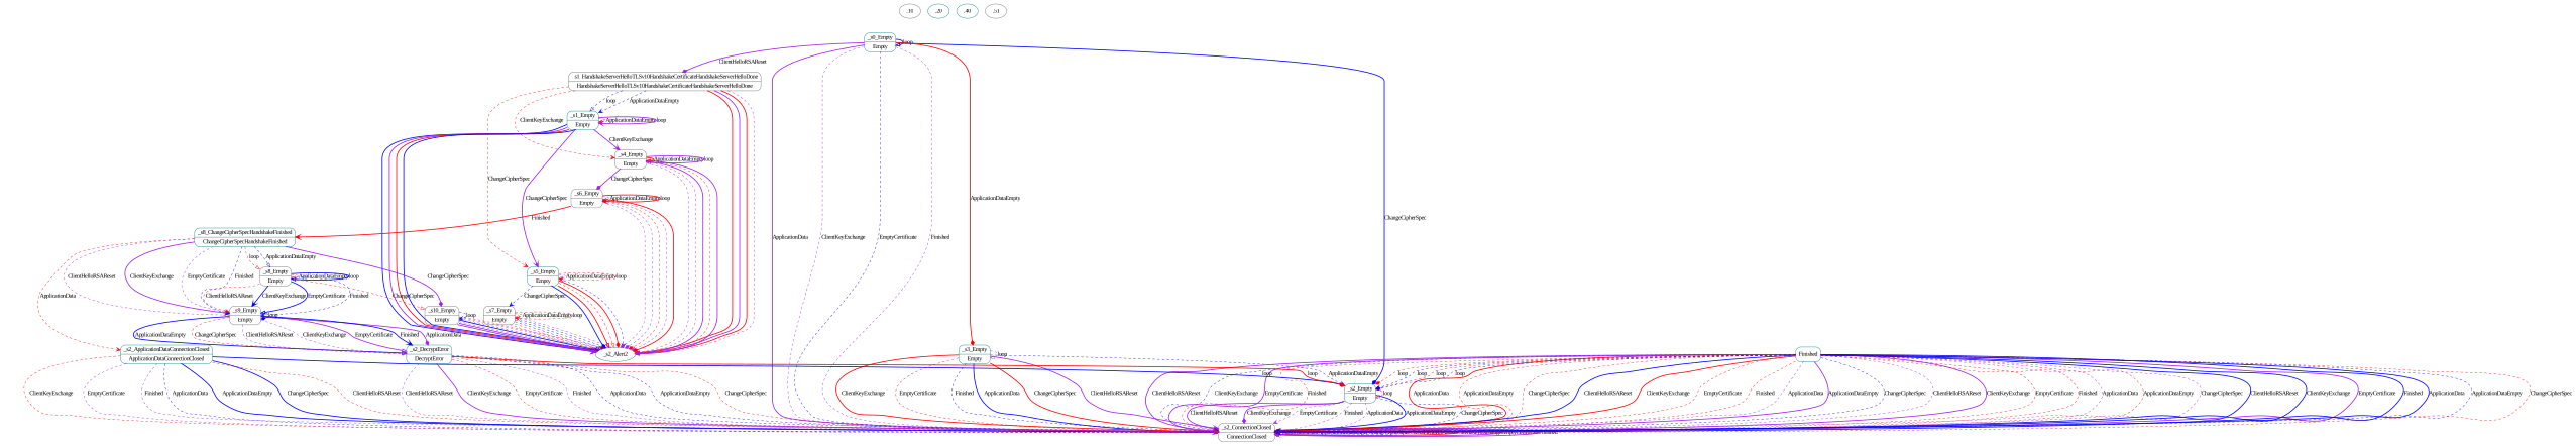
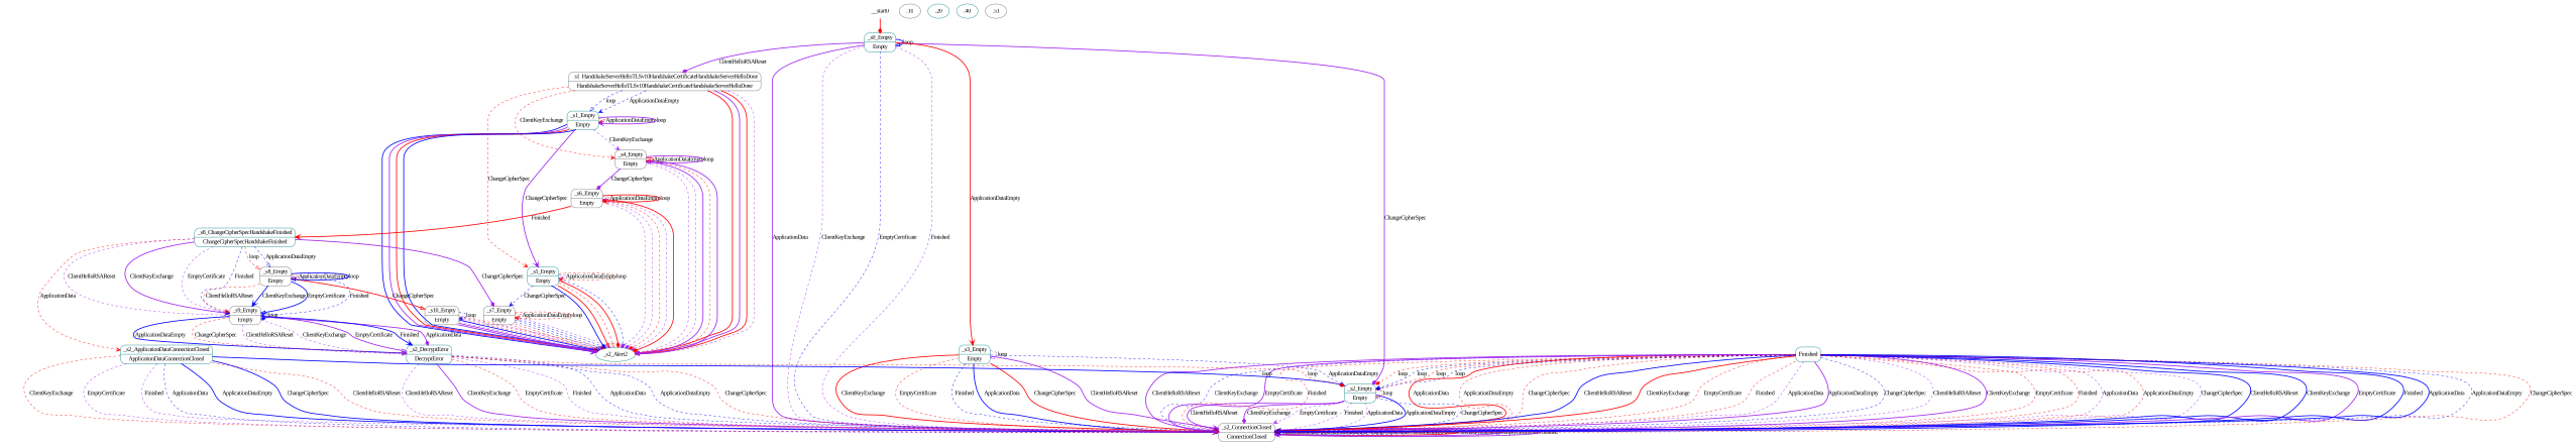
  digraph {
    fontname="Liberation Serif"
    node [color=teal fontname="Liberation Serif" shape=record style=rounded]
    edge [arrowhead=onormal color=purple fontname="Liberation Serif" style=dashed]
+   __start0 [color=gray40 shape=none style=""]
    n2 [label="{ _s0_Empty | Empty }"]
    n3 [color=gray40 label="{ _s1_HandshakeServerHelloTLSv10HandshakeCertificateHandshakeServerHelloDone | HandshakeServerHelloTLSv10HandshakeCertificateHandshakeServerHelloDone }"]
    n4 [color=gray40 label="{ _s2_ConnectionClosed | ConnectionClosed }"]
    n5 [label="{ _s2_Empty | Empty }"]
    n6 [label="{ _s3_Empty | Empty }"]
    _s2_Alert2 [shape="" style=""]
    n8 [label="{ _s1_Empty | Empty }"]
    n9 [color=gray40 label="{ _s4_Empty | Empty }"]
    n10 [label="{ _s5_Empty | Empty }"]
    n11 [color=gray40 label="{ _s10_Empty | Empty }"]
    n12 [color=gray40 label="{ _s6_Empty | Empty }"]
    n13 [color=gray40 label="{ _s7_Empty | Empty }"]
    .10 [color=gray40 shape="" style=""]
    n15 [label=Finished]
    .20 [shape="" style=""]
    .40 [shape="" style=""]
    .51 [color=gray40 shape="" style=""]
    n19 [label="{ _s2_ApplicationDataConnectionClosed | ApplicationDataConnectionClosed }"]
    n20 [label="{ _s2_DecryptError | DecryptError }"]
    n21 [label="{ _s8_ChangeCipherSpecHandshakeFinished | ChangeCipherSpecHandshakeFinished }"]
    n22 [color=gray40 label="{ _s8_Empty | Empty }"]
    n23 [color=gray40 label="{ _s9_Empty | Empty }"]
+   __start0 -> n2 [arrowhead=diamond color=red style=bold]
    n2 -> n2 [color=blue label=loop style=bold]
    n2 -> n3 [arrowhead=diamond label=ClientHelloRSAReset style=bold]
    n2 -> n4 [arrowhead=vee label=ApplicationData style=bold]
    n2 -> n4 [arrowhead=diamond label=ClientKeyExchange]
    n2 -> n4 [arrowhead=vee color=blue label=EmptyCertificate]
    n2 -> n4 [arrowhead=diamond label=Finished]
-   n2 -> n5 [arrowhead=diamond color=blue label=ChangeCipherSpec style=bold]
-   n2 -> n6 [arrowhead=diamond color=red label=ApplicationDataEmpty style=bold]
+   n2 -> n5 [arrowhead=diamond label=ChangeCipherSpec style=bold]
+   n2 -> n6 [arrowhead=vee color=red label=ApplicationDataEmpty style=bold]
    n3 -> _s2_Alert2 [color=red style=bold]
    n3 -> _s2_Alert2 [style=bold]
    n3 -> _s2_Alert2 [color=red style=bold]
    n3 -> _s2_Alert2
    n3 -> n8 [arrowhead=vee color=blue label=ApplicationDataEmpty]
    n3 -> n8 [color=blue label=loop]
    n3 -> n9 [arrowhead=vee color=red label=ClientKeyExchange]
    n3 -> n10 [arrowhead=vee color=red label=ChangeCipherSpec]
    n4 -> n4 [arrowhead=diamond label=ApplicationData]
    n4 -> n4 [label=ApplicationDataEmpty]
    n4 -> n4 [color=blue label=ChangeCipherSpec]
    n4 -> n4 [arrowhead=diamond color=blue label=ClientHelloRSAReset]
    n4 -> n4 [color=red label=ClientKeyExchange style=bold]
    n4 -> n4 [arrowhead=vee label=EmptyCertificate style=bold]
    n4 -> n4 [arrowhead=diamond label=Finished style=bold]
    n5 -> n4 [arrowhead=diamond label=ApplicationData]
    n5 -> n4 [arrowhead=diamond color=blue label=ApplicationDataEmpty style=bold]
    n5 -> n4 [color=blue label=ChangeCipherSpec]
    n5 -> n4 [label=ClientHelloRSAReset style=bold]
    n5 -> n4 [arrowhead=diamond label=ClientKeyExchange style=bold]
    n5 -> n4 [arrowhead=vee label=EmptyCertificate]
    n5 -> n4 [arrowhead=vee label=Finished]
    n5 -> n5 [color=red label=loop]
    n6 -> n4 [arrowhead=diamond color=blue label=ApplicationData style=bold]
    n6 -> n4 [color=red label=ChangeCipherSpec style=bold]
    n6 -> n4 [arrowhead=vee label=ClientHelloRSAReset style=bold]
    n6 -> n4 [color=red label=ClientKeyExchange style=bold]
    n6 -> n4 [color=red label=EmptyCertificate]
    n6 -> n4 [color=blue label=Finished]
    n6 -> n5 [arrowhead=vee color=blue label=ApplicationDataEmpty]
    n6 -> n6 [label=loop]
    n8 -> _s2_Alert2 [arrowhead=vee color=blue style=bold]
    n8 -> _s2_Alert2 [arrowhead=diamond style=bold]
    n8 -> _s2_Alert2 [arrowhead=vee color=red style=bold]
    n8 -> _s2_Alert2 [arrowhead=diamond color=blue style=bold]
    n8 -> n8 [arrowhead=vee color=red label=ApplicationDataEmpty]
    n8 -> n8 [arrowhead=vee label=loop style=bold]
-   n8 -> n9 [arrowhead=vee label=ClientKeyExchange style=bold]
+   n8 -> n9 [arrowhead=vee label=ClientKeyExchange]
    n8 -> n10 [arrowhead=vee label=ChangeCipherSpec style=bold]
    n9 -> _s2_Alert2 [arrowhead=diamond]
    n9 -> _s2_Alert2
    n9 -> _s2_Alert2 [arrowhead=diamond style=bold]
    n9 -> _s2_Alert2 [color=red]
    n9 -> _s2_Alert2 [style=bold]
    n9 -> n9 [color=red label=ApplicationDataEmpty style=bold]
    n9 -> n9 [label=loop style=bold]
    n9 -> n12 [arrowhead=diamond label=ChangeCipherSpec style=bold]
    n10 -> _s2_Alert2 [arrowhead=diamond color=blue style=bold]
    n10 -> _s2_Alert2 [color=red style=bold]
    n10 -> _s2_Alert2 [color=red]
    n10 -> _s2_Alert2 [arrowhead=diamond color=red style=bold]
    n10 -> _s2_Alert2 [arrowhead=vee color=blue]
    n10 -> n10 [label=ApplicationDataEmpty]
    n10 -> n10 [arrowhead=vee color=red label=loop]
    n10 -> n13 [arrowhead=vee color=blue label=ChangeCipherSpec]
    n11 -> _s2_Alert2 [arrowhead=vee style=bold]
    n11 -> _s2_Alert2 [arrowhead=vee style=bold]
    n11 -> _s2_Alert2
    n11 -> _s2_Alert2 [color=blue style=bold]
    n11 -> _s2_Alert2 [color=red]
    n11 -> _s2_Alert2
    n11 -> _s2_Alert2 [arrowhead=diamond color=red]
    n11 -> n11 [arrowhead=vee color=blue label=loop]
    n12 -> _s2_Alert2 [arrowhead=diamond]
    n12 -> _s2_Alert2 [arrowhead=diamond]
    n12 -> _s2_Alert2 [arrowhead=diamond color=red]
    n12 -> _s2_Alert2 [arrowhead=vee]
    n12 -> _s2_Alert2 [arrowhead=diamond color=red style=bold]
    n12 -> n12 [arrowhead=vee label=ApplicationDataEmpty]
    n12 -> n12 [arrowhead=vee color=red label=loop style=bold]
    n12 -> n21 [arrowhead=vee color=red label=Finished style=bold]
    n13 -> _s2_Alert2 [arrowhead=vee]
    n13 -> _s2_Alert2 [color=red]
    n13 -> _s2_Alert2 [color=blue]
    n13 -> _s2_Alert2 [color=blue]
    n13 -> _s2_Alert2 [color=blue]
    n13 -> _s2_Alert2
    n13 -> n13 [color=red label=ApplicationDataEmpty]
    n13 -> n13 [arrowhead=vee color=red label=loop]
    n15 -> n4 [arrowhead=vee color=red label=ApplicationData style=bold]
    n15 -> n4 [arrowhead=vee color=red label=ApplicationDataEmpty]
    n15 -> n4 [arrowhead=diamond color=red label=ChangeCipherSpec]
    n15 -> n4 [arrowhead=vee color=blue label=ClientHelloRSAReset style=bold]
    n15 -> n4 [arrowhead=diamond color=red label=ClientKeyExchange style=bold]
    n15 -> n4 [arrowhead=diamond color=red label=EmptyCertificate]
    n15 -> n4 [color=red label=Finished]
    n15 -> n4 [arrowhead=diamond label=ApplicationData]
    n15 -> n4 [label=ApplicationDataEmpty style=bold]
    n15 -> n4 [color=blue label=ChangeCipherSpec]
    n15 -> n4 [label=ClientHelloRSAReset]
    n15 -> n4 [label=ClientKeyExchange style=bold]
    n15 -> n4 [arrowhead=diamond color=red label=EmptyCertificate]
    n15 -> n4 [arrowhead=vee color=red label=Finished]
    n15 -> n4 [label=ApplicationData]
    n15 -> n4 [arrowhead=diamond color=red label=ApplicationDataEmpty]
    n15 -> n4 [label=ChangeCipherSpec]
    n15 -> n4 [arrowhead=vee color=blue label=ClientHelloRSAReset style=bold]
    n15 -> n4 [arrowhead=diamond color=blue label=ClientKeyExchange style=bold]
    n15 -> n4 [arrowhead=diamond label=EmptyCertificate style=bold]
    n15 -> n4 [arrowhead=vee color=blue label=Finished style=bold]
    n15 -> n4 [color=blue label=ApplicationData style=bold]
    n15 -> n4 [arrowhead=diamond color=blue label=ApplicationDataEmpty]
    n15 -> n4 [color=red label=ChangeCipherSpec]
    n15 -> n4 [label=ClientHelloRSAReset style=bold]
    n15 -> n4 [arrowhead=vee color=blue label=ClientKeyExchange]
    n15 -> n4 [arrowhead=vee label=EmptyCertificate style=bold]
    n15 -> n4 [color=red label=Finished]
    n15 -> n5 [arrowhead=diamond color=red label=loop]
    n15 -> n5 [arrowhead=vee color=blue label=loop]
    n15 -> n5 [arrowhead=vee color=red label=loop]
    n15 -> n5 [arrowhead=diamond color=blue label=loop]
    n19 -> n4 [color=blue label=ApplicationData]
    n19 -> n4 [arrowhead=diamond color=blue label=ApplicationDataEmpty style=bold]
    n19 -> n4 [color=blue label=ChangeCipherSpec style=bold]
    n19 -> n4 [arrowhead=diamond color=red label=ClientHelloRSAReset]
    n19 -> n4 [color=red label=ClientKeyExchange]
    n19 -> n4 [arrowhead=diamond label=EmptyCertificate]
    n19 -> n4 [arrowhead=vee label=Finished]
    n19 -> n5 [color=blue label=loop style=bold]
    n20 -> n4 [color=blue label=ApplicationData]
    n20 -> n4 [arrowhead=diamond color=blue label=ApplicationDataEmpty]
    n20 -> n4 [color=red label=ChangeCipherSpec]
    n20 -> n4 [arrowhead=vee label=ClientHelloRSAReset]
    n20 -> n4 [label=ClientKeyExchange style=bold]
    n20 -> n4 [arrowhead=vee color=red label=EmptyCertificate]
    n20 -> n4 [label=Finished]
-   n20 -> n5 [arrowhead=diamond color=red label=loop style=bold]
-   n21 -> n11 [arrowhead=diamond label=ChangeCipherSpec style=bold]
+   n20 -> n5 [arrowhead=diamond color=red label=loop]
+   n21 -> n13 [arrowhead=diamond label=ChangeCipherSpec style=bold]
    n21 -> n19 [arrowhead=vee color=red label=ApplicationData]
    n21 -> n22 [color=blue label=ApplicationDataEmpty]
    n21 -> n22 [color=red label=loop]
    n21 -> n23 [label=ClientHelloRSAReset]
    n21 -> n23 [arrowhead=vee label=ClientKeyExchange style=bold]
    n21 -> n23 [label=EmptyCertificate]
    n21 -> n23 [arrowhead=vee color=blue label=Finished]
-   n22 -> n11 [color=red label=ChangeCipherSpec]
+   n22 -> n11 [color=red label=ChangeCipherSpec style=bold]
    n22 -> n22 [color=red label=ApplicationDataEmpty]
    n22 -> n22 [color=blue label=loop style=bold]
    n22 -> n23 [arrowhead=vee color=red label=ClientHelloRSAReset]
    n22 -> n23 [arrowhead=vee color=blue label=ClientKeyExchange style=bold]
    n22 -> n23 [color=blue label=EmptyCertificate style=bold]
    n22 -> n23 [arrowhead=vee color=blue label=Finished]
    n23 -> n20 [arrowhead=diamond label=ApplicationData style=bold]
    n23 -> n20 [color=blue label=ApplicationDataEmpty style=bold]
    n23 -> n20 [color=red label=ChangeCipherSpec]
    n23 -> n20 [label=ClientHelloRSAReset]
    n23 -> n20 [label=ClientKeyExchange]
    n23 -> n20 [label=EmptyCertificate style=bold]
    n23 -> n20 [arrowhead=vee color=blue label=Finished style=bold]
    n23 -> n23 [arrowhead=diamond color=blue label=loop]
  }
